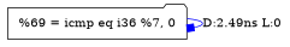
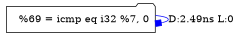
  digraph {
-   n1 [label="%69 = icmp eq i36 %7, 0" shape=folder]
+   n1 [label="  %69 = icmp eq i32 %7, 0" shape=folder]
    n1 -> n1 [color=blue label="D:2.49ns L:0" style=solid arrowhead=box]
  }
